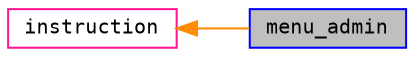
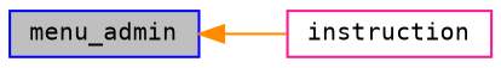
  digraph {
    rankdir=LR
    fontname="DejaVu Sans Mono"
    node [fontname="DejaVu Sans Mono" fontsize=10 shape=record style=filled]
    n1 [color=blue fillcolor=grey75 fontcolor=black height=0.2 label=menu_admin width=0.4]
    n2 [color=deeppink fillcolor=white height=0.2 label=instruction width=0.4]
-   n2 -> n1 [color=darkorange dir=back fontname="DejaVu Sans Mono" fontsize=10 labelfontname=Helvetica labelfontsize=10 style=solid]
+   n1 -> n2 [color=darkorange dir=back fontname="DejaVu Sans Mono" fontsize=10 labelfontname=Helvetica labelfontsize=10 style=solid]
  }
